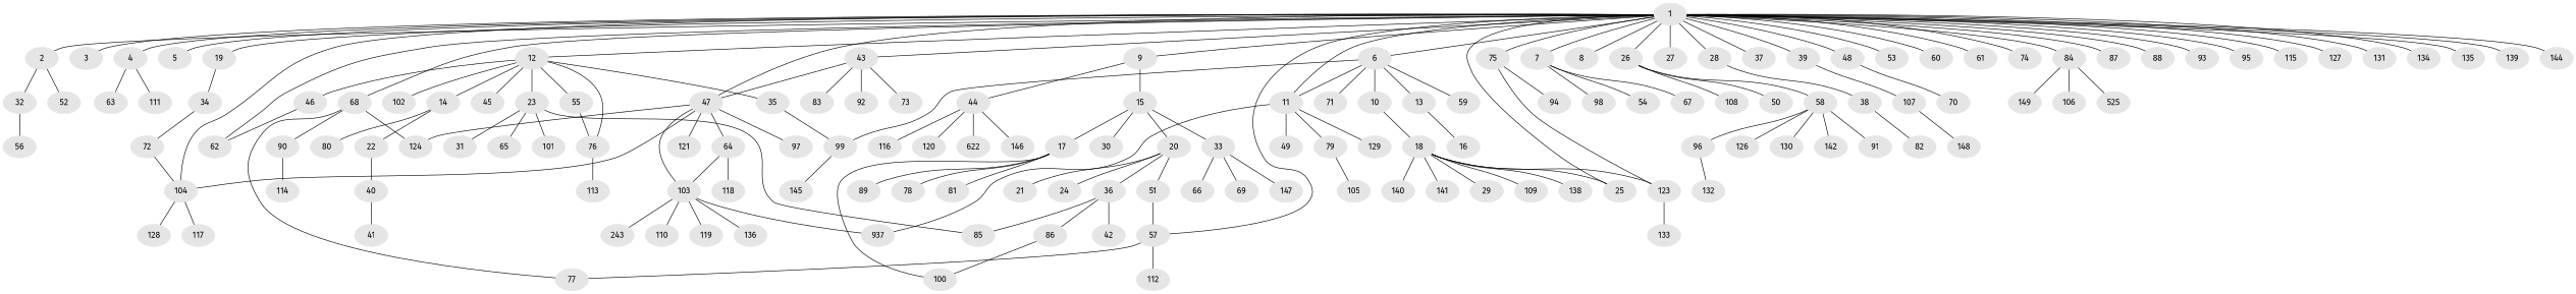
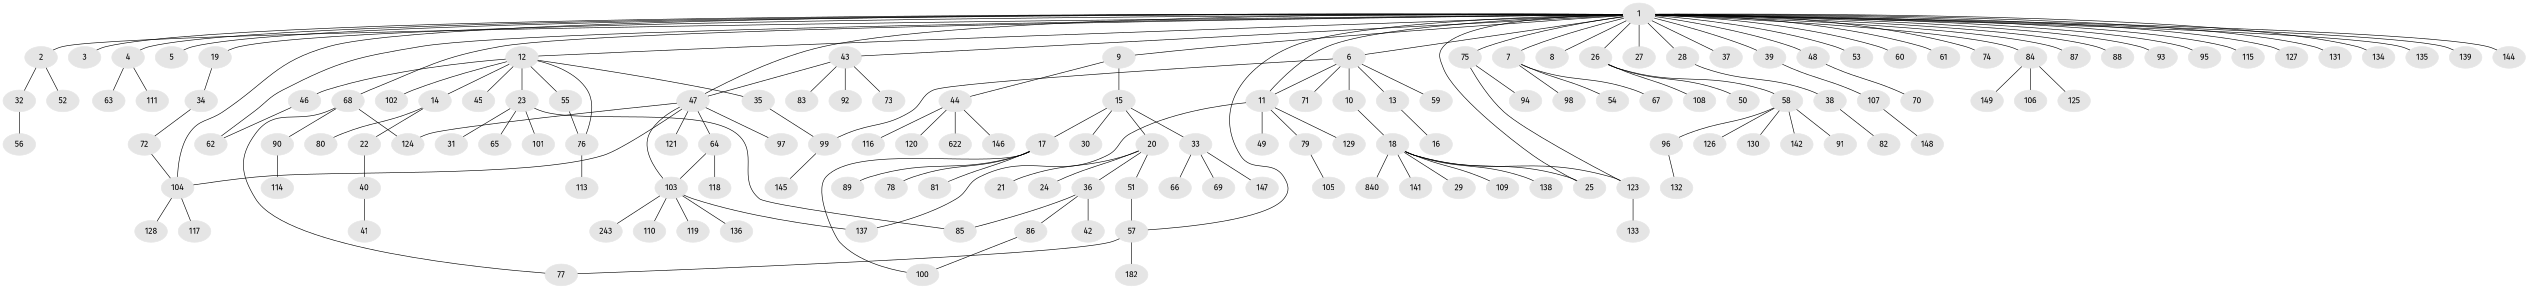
  graph {
    fontname="Fira Sans"
    node [color=gray90 fontname="Fira Sans" style=filled]
    edge [fontname="Fira Sans"]
    1
    2
    3
    4
    5
    6
    7
    8
    9
    11
    12
    19
    25
    26
    27
    28
    37
    39
    43
    47
    48
    53
    57
    60
    61
    62
    68
    74
    75
    84
    87
    88
    93
    95
    104
    115
    127
    131
    134
    135
    139
    144
    32
    52
    63
    111
    10
    13
    59
    71
    99
    54
    67
    98
    15
    44
    49
    79
    129
-   137 [label=937]
+   137
    14
    23
    35
    45
    46
    55
    76
    102
    34
    50
    58
    108
    38
    82
    107
    73
    83
    92
    64
    97
    103
    121
    124
    70
    77
-   112
+   112 [label=182]
    90
    123
    94
    106
-   125 [label=525]
+   125
    149
    117
    128
    56
    18
    16
    145
    17
    20
    30
    33
    116
    120
    n105 [label=622]
    146
    29
    109
    138
-   140
+   140 [label=840]
    141
    105
    22
    80
    31
    65
    85
    101
    113
    40
    78
    81
    89
    100
    21
    24
    36
    51
    66
    69
    147
    133
    72
    42
    86
    41
    91
    96
    126
    130
    142
    148
    118
    110
    119
    136
    n147 [label=243]
    132
    114
    1 -- 2
    1 -- 3
    1 -- 4
    1 -- 5
    1 -- 6
    1 -- 7
    1 -- 8
    1 -- 9
    1 -- 11
    1 -- 12
    1 -- 19
    1 -- 25
    1 -- 26
    1 -- 27
    1 -- 28
    1 -- 37
    1 -- 39
    1 -- 43
    1 -- 47
    1 -- 48
    1 -- 53
    1 -- 57
    1 -- 60
    1 -- 61
    1 -- 62
    1 -- 68
    1 -- 74
    1 -- 75
    1 -- 84
    1 -- 87
    1 -- 88
    1 -- 93
    1 -- 95
    1 -- 104
    1 -- 115
    1 -- 127
    1 -- 131
    1 -- 134
    1 -- 135
    1 -- 139
    1 -- 144
    2 -- 32
    2 -- 52
    4 -- 63
    4 -- 111
    6 -- 11
    6 -- 10
    6 -- 13
    6 -- 59
    6 -- 71
    6 -- 99
    7 -- 54
    7 -- 67
    7 -- 98
    9 -- 15
    9 -- 44
    11 -- 49
    11 -- 79
    11 -- 129
    11 -- 137
    12 -- 14
    12 -- 23
    12 -- 35
    12 -- 45
    12 -- 46
    12 -- 55
    12 -- 76
    12 -- 102
    19 -- 34
    26 -- 50
    26 -- 58
    26 -- 108
    28 -- 38
    39 -- 107
    43 -- 47
    43 -- 73
    43 -- 83
    43 -- 92
    47 -- 104
    47 -- 64
    47 -- 97
    47 -- 103
    47 -- 121
    47 -- 124
    48 -- 70
    57 -- 77
    57 -- 112
    68 -- 124
    68 -- 77
    68 -- 90
    75 -- 123
    75 -- 94
    84 -- 106
    84 -- 125
    84 -- 149
    104 -- 117
    104 -- 128
    32 -- 56
    10 -- 18
    13 -- 16
    99 -- 145
    15 -- 17
    15 -- 20
    15 -- 30
    15 -- 33
    44 -- 116
    44 -- 120
    44 -- n105
    44 -- 146
    79 -- 105
    14 -- 22
    14 -- 80
    23 -- 31
    23 -- 65
    23 -- 85
    23 -- 101
    35 -- 99
    46 -- 62
    55 -- 76
    76 -- 113
    34 -- 72
    58 -- 91
    58 -- 96
    58 -- 126
    58 -- 130
    58 -- 142
    38 -- 82
    107 -- 148
    64 -- 103
    64 -- 118
    103 -- 137
    103 -- 110
    103 -- 119
    103 -- 136
    103 -- n147
    90 -- 114
    123 -- 133
    18 -- 25
    18 -- 123
    18 -- 29
    18 -- 109
    18 -- 138
    18 -- 140
    18 -- 141
    17 -- 78
    17 -- 81
    17 -- 89
    17 -- 100
    20 -- 21
    20 -- 24
    20 -- 36
    20 -- 51
    33 -- 66
    33 -- 69
    33 -- 147
    22 -- 40
    40 -- 41
    36 -- 85
    36 -- 42
    36 -- 86
    51 -- 57
    72 -- 104
    86 -- 100
    96 -- 132
  }
